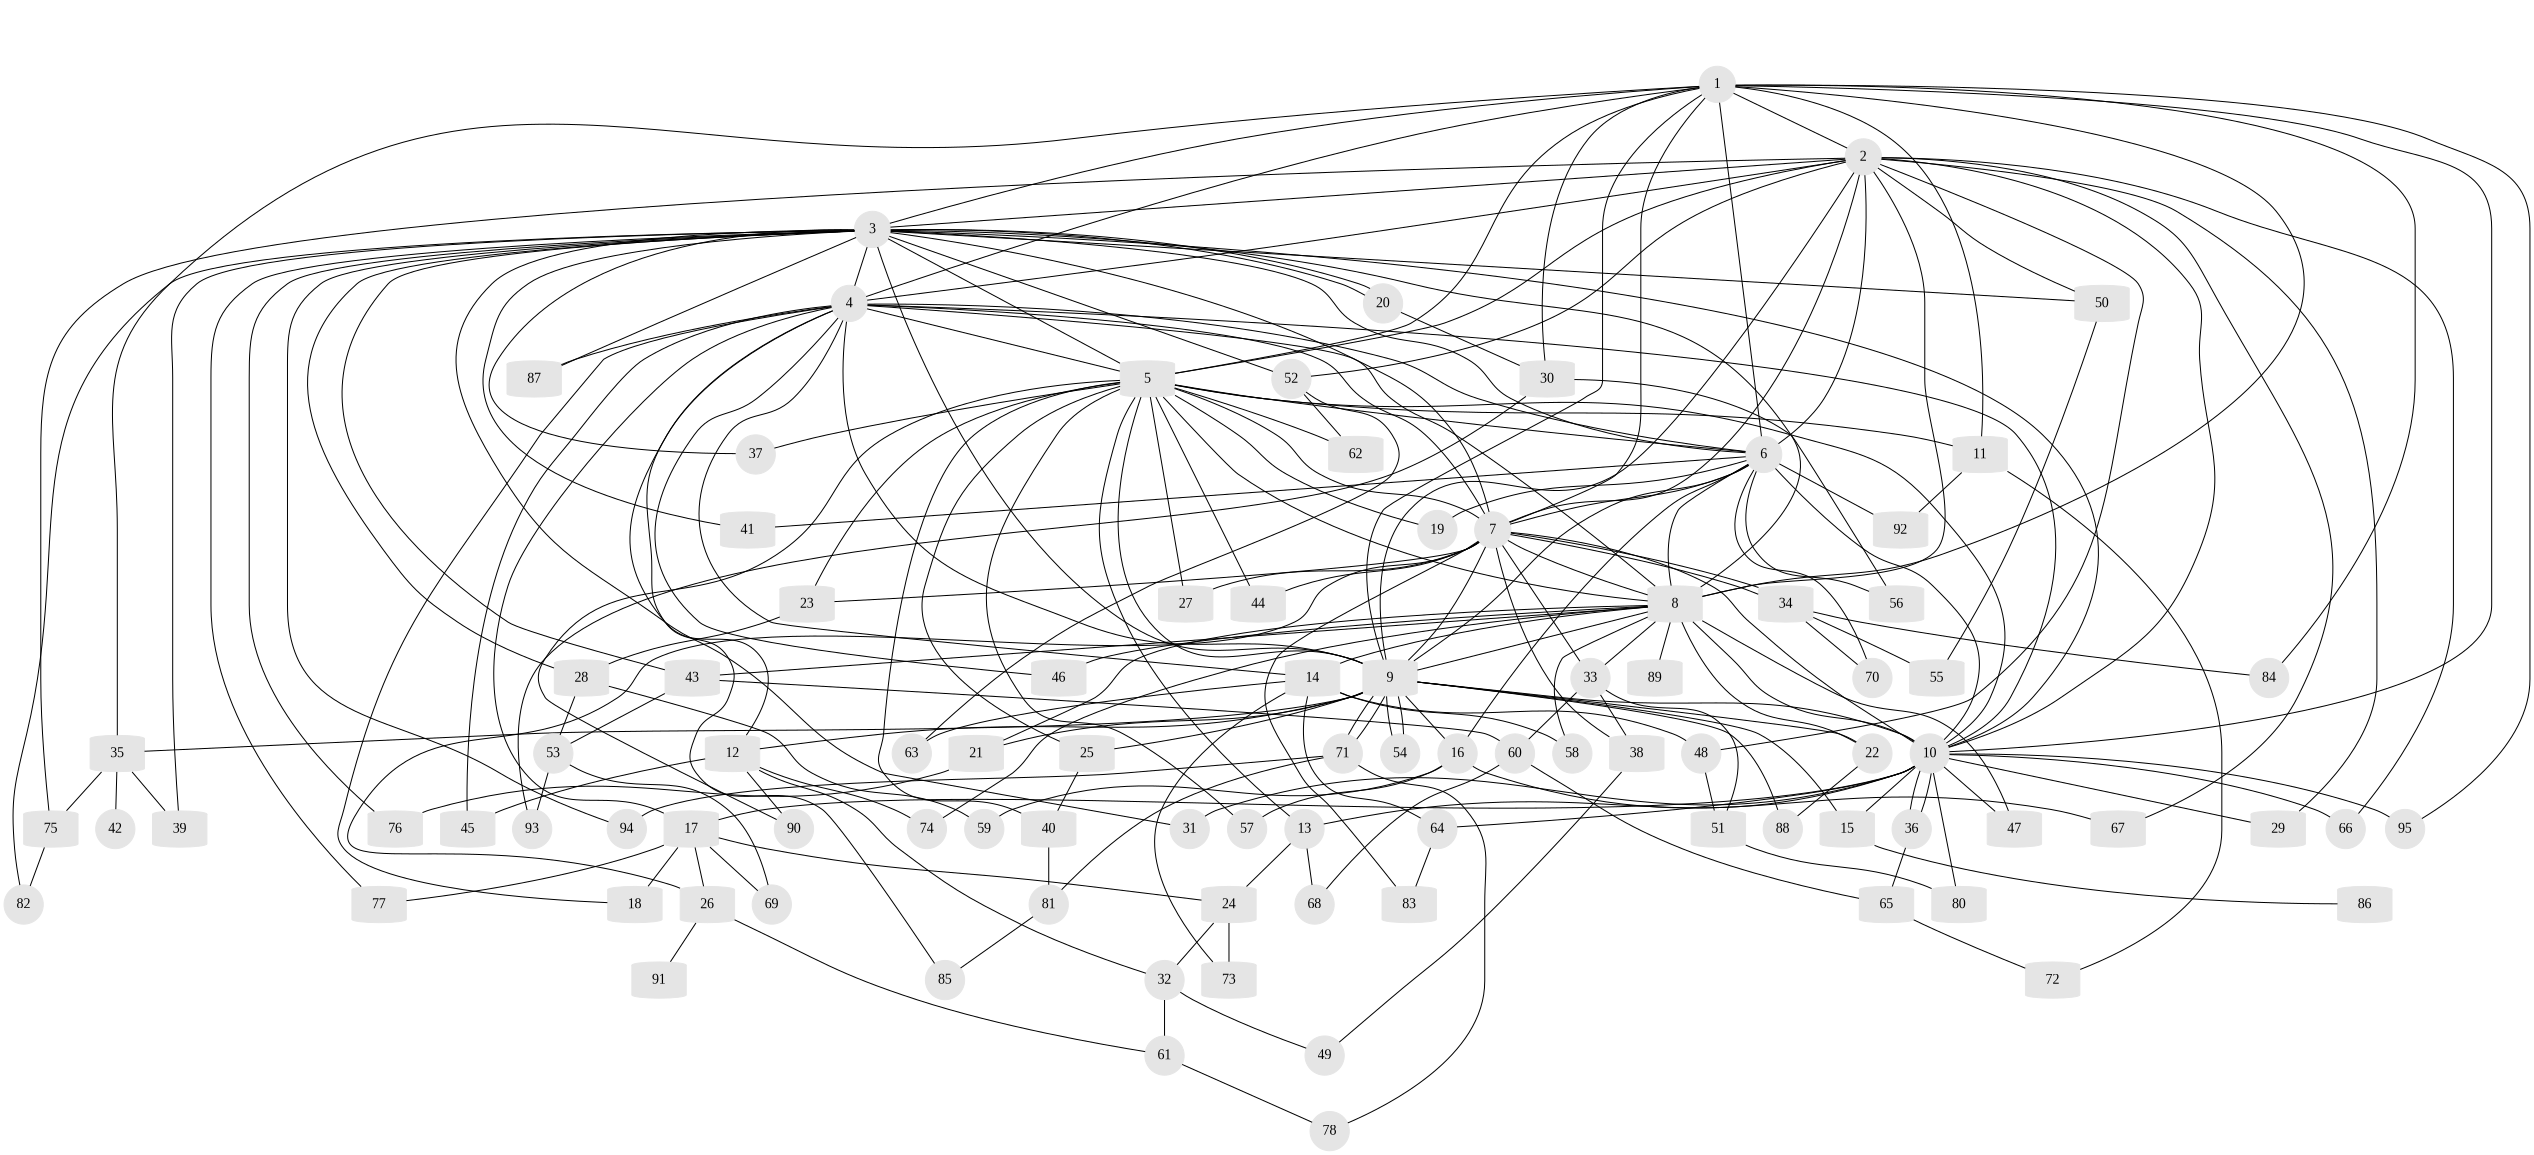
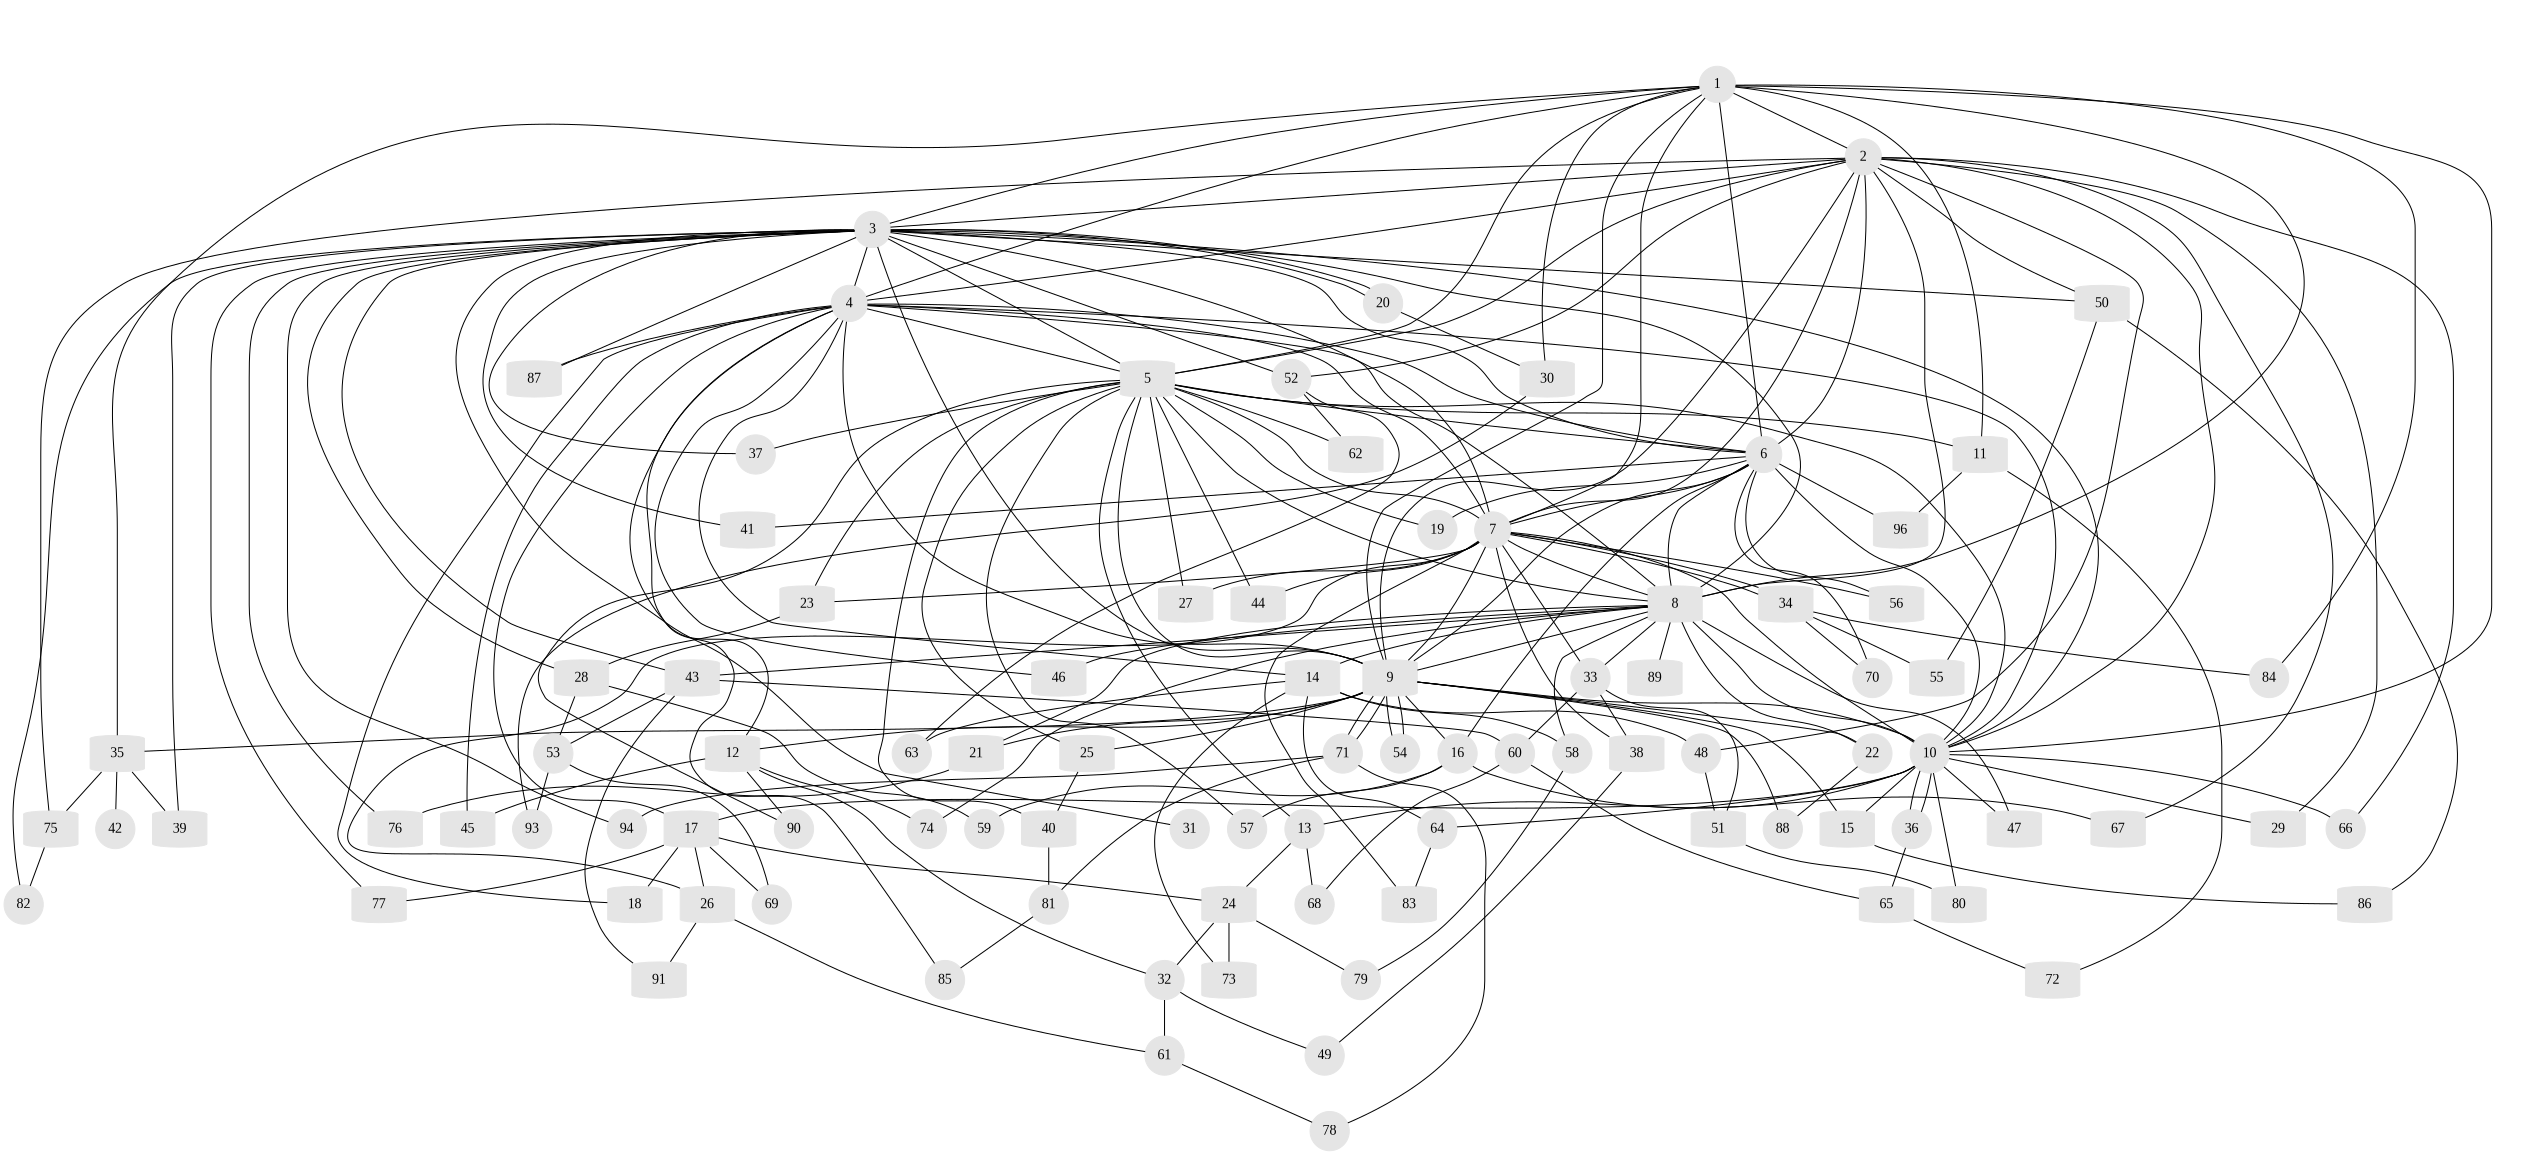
  graph {
    fontname="Liberation Serif"
    node [color=gray90 fontname="Liberation Serif" shape=cylinder style=filled]
    edge [fontname="Liberation Serif"]
    1 [shape=circle]
    2 [shape=circle]
    3 [shape=circle]
    4 [shape=circle]
    5
    6 [shape=circle]
    7 [shape=circle]
    8
    9
    10 [shape=circle]
    11
    30
    35
    84 [shape=circle]
-   95 [shape=circle]
    29
    48 [shape=circle]
    50
    52 [shape=circle]
    66 [shape=circle]
    67
    75
    20 [shape=circle]
    28
    31 [shape=circle]
    37 [shape=circle]
    39
    41
    43
    76
    77
    82 [shape=circle]
    87
    94 [shape=circle]
    12
    14
    17
    18
    45
    46
    85 [shape=circle]
    13 [shape=circle]
    19 [shape=circle]
    23
    25
    27
    40
    44
    57 [shape=circle]
    62
    90 [shape=circle]
    16 [shape=circle]
    56
    70 [shape=circle]
-   92
+   92 [label=96]
    26
    33 [shape=circle]
    34
    38
    83
    89
    21
    22 [shape=circle]
    47
    58 [shape=circle]
    74 [shape=circle]
    15
    54 [shape=circle]
    71 [shape=circle]
    88 [shape=circle]
    36 [shape=circle]
    64 [shape=circle]
    80
    72
    93 [shape=circle]
    42 [shape=circle]
    51
    86
    55
    63 [shape=circle]
    59 [shape=circle]
    53 [shape=circle]
    91
    60 [shape=circle]
    32 [shape=circle]
    73
    24
    69 [shape=circle]
    68 [shape=circle]
    81 [shape=circle]
    61 [shape=circle]
    49 [shape=circle]
+   79 [shape=circle]
    78 [shape=circle]
    65
    1 -- 2
    1 -- 3
    1 -- 4
    1 -- 5
    1 -- 6
    1 -- 7
    1 -- 8
    1 -- 9
    1 -- 10
    1 -- 11
    1 -- 30
    1 -- 35
    1 -- 84
-   1 -- 95
    2 -- 3
    2 -- 4
    2 -- 5
    2 -- 6
    2 -- 7
    2 -- 8
    2 -- 9
    2 -- 10
    2 -- 29
    2 -- 48
    2 -- 50
    2 -- 52
    2 -- 66
    2 -- 67
    2 -- 75
    3 -- 4
    3 -- 5
    3 -- 6
    3 -- 7
    3 -- 8
    3 -- 9
    3 -- 10
    3 -- 50
    3 -- 52
    3 -- 20
    3 -- 20
    3 -- 28
    3 -- 31
    3 -- 37
    3 -- 39
    3 -- 41
    3 -- 43
    3 -- 76
    3 -- 77
    3 -- 82
    3 -- 87
    3 -- 94
    4 -- 5
    4 -- 6
    4 -- 7
    4 -- 8
    4 -- 9
    4 -- 10
    4 -- 87
    4 -- 12
    4 -- 14
    4 -- 17
    4 -- 18
    4 -- 45
    4 -- 46
    4 -- 85
    5 -- 6
    5 -- 7
    5 -- 8
    5 -- 9
    5 -- 10
    5 -- 11
    5 -- 37
    5 -- 13
    5 -- 19
    5 -- 23
    5 -- 25
    5 -- 27
    5 -- 40
    5 -- 44
    5 -- 57
    5 -- 62
    5 -- 90
    6 -- 7
    6 -- 8
    6 -- 9
    6 -- 10
    6 -- 41
    6 -- 19
    6 -- 16
    6 -- 56
    6 -- 70
    6 -- 92
    7 -- 8
    7 -- 9
    7 -- 10
    7 -- 23
    7 -- 27
    7 -- 44
    7 -- 26
    7 -- 33
    7 -- 34
    7 -- 34
    7 -- 38
    7 -- 83
    8 -- 9
    8 -- 10
    8 -- 43
    8 -- 14
    8 -- 46
    8 -- 33
    8 -- 89
    8 -- 21
    8 -- 22
    8 -- 47
    8 -- 58
    8 -- 74
    9 -- 10
    9 -- 35
    9 -- 12
    9 -- 25
    9 -- 16
    9 -- 21
    9 -- 22
    9 -- 15
    9 -- 54
    9 -- 54
    9 -- 71
    9 -- 71
    9 -- 88
-   10 -- 95
    10 -- 29
    10 -- 66
-   10 -- 31
    10 -- 17
    10 -- 13
    10 -- 47
    10 -- 15
    10 -- 36
    10 -- 36
    10 -- 64
    10 -- 80
    11 -- 92
    11 -- 72
-   30 -- 56
+   7 -- 56
    30 -- 93
    35 -- 75
    35 -- 39
    35 -- 42
    48 -- 51
+   50 -- 86
    50 -- 55
    52 -- 62
    52 -- 63
    75 -- 82
    20 -- 30
    28 -- 59
    28 -- 53
    43 -- 53
+   43 -- 91
    43 -- 60
    12 -- 45
    12 -- 90
    12 -- 74
    12 -- 32
    14 -- 48
    14 -- 58
    14 -- 64
    14 -- 63
    14 -- 73
    17 -- 77
    17 -- 18
    17 -- 26
    17 -- 24
    17 -- 69
    13 -- 24
    13 -- 68
    23 -- 28
    25 -- 40
    40 -- 81
    16 -- 67
    16 -- 57
    16 -- 59
    26 -- 91
    26 -- 61
    33 -- 38
    33 -- 51
    33 -- 60
    34 -- 84
    34 -- 70
    34 -- 55
    38 -- 49
    21 -- 76
    22 -- 88
+   58 -- 79
    15 -- 86
    71 -- 94
    71 -- 81
    71 -- 78
    36 -- 65
    64 -- 83
    51 -- 80
    53 -- 93
    53 -- 69
    60 -- 68
    60 -- 65
    32 -- 61
    32 -- 49
    24 -- 32
    24 -- 73
+   24 -- 79
    81 -- 85
    61 -- 78
    65 -- 72
  }
